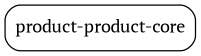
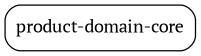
  digraph {
    fontname="PT Serif"
-   n1 [fontname="PT Serif" fontsize=14 label="product-product-core" shape=box style=rounded]
+   n1 [fontname="PT Serif" fontsize=14 label="product-domain-core" shape=box style=rounded]
  }
